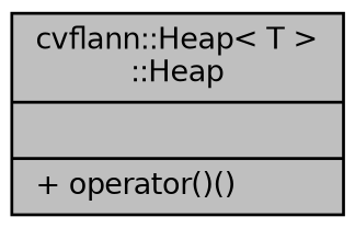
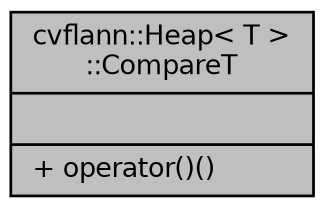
  digraph {
-   n1 [color=black fillcolor=grey75 fontcolor=black fontname=Helvetica fontsize=10 height=0.2 label="{cvflann::Heap\< T \>\l::Heap\n||+ operator()()\l}" shape=record style=filled width=0.4]
+   n1 [color=black fillcolor=grey75 fontcolor=black fontname=Helvetica fontsize=10 height=0.2 label="{cvflann::Heap\< T \>\l::CompareT\n||+ operator()()\l}" shape=record style=filled width=0.4]
  }
